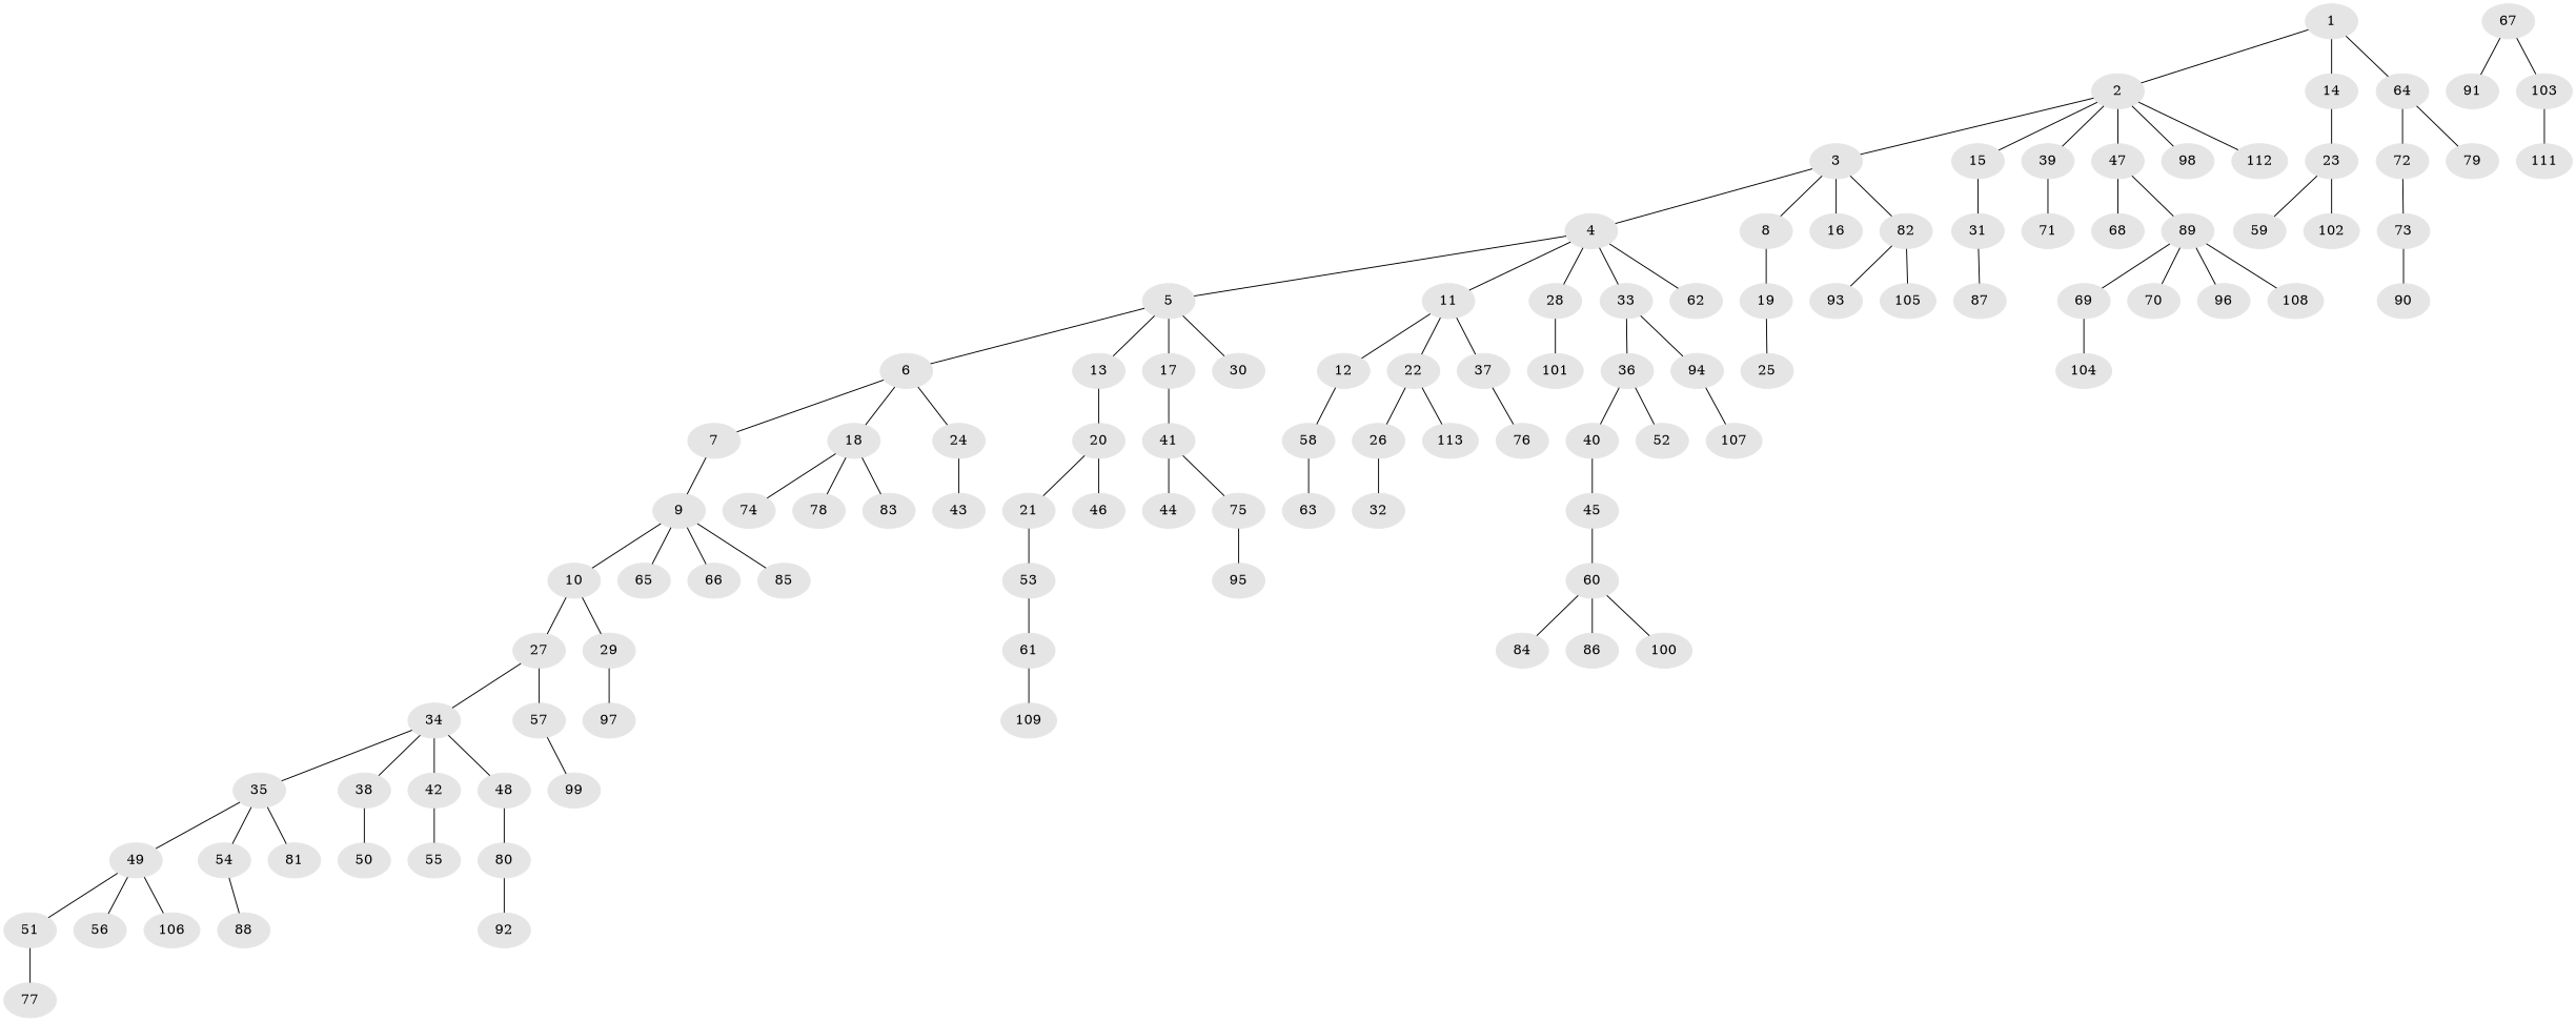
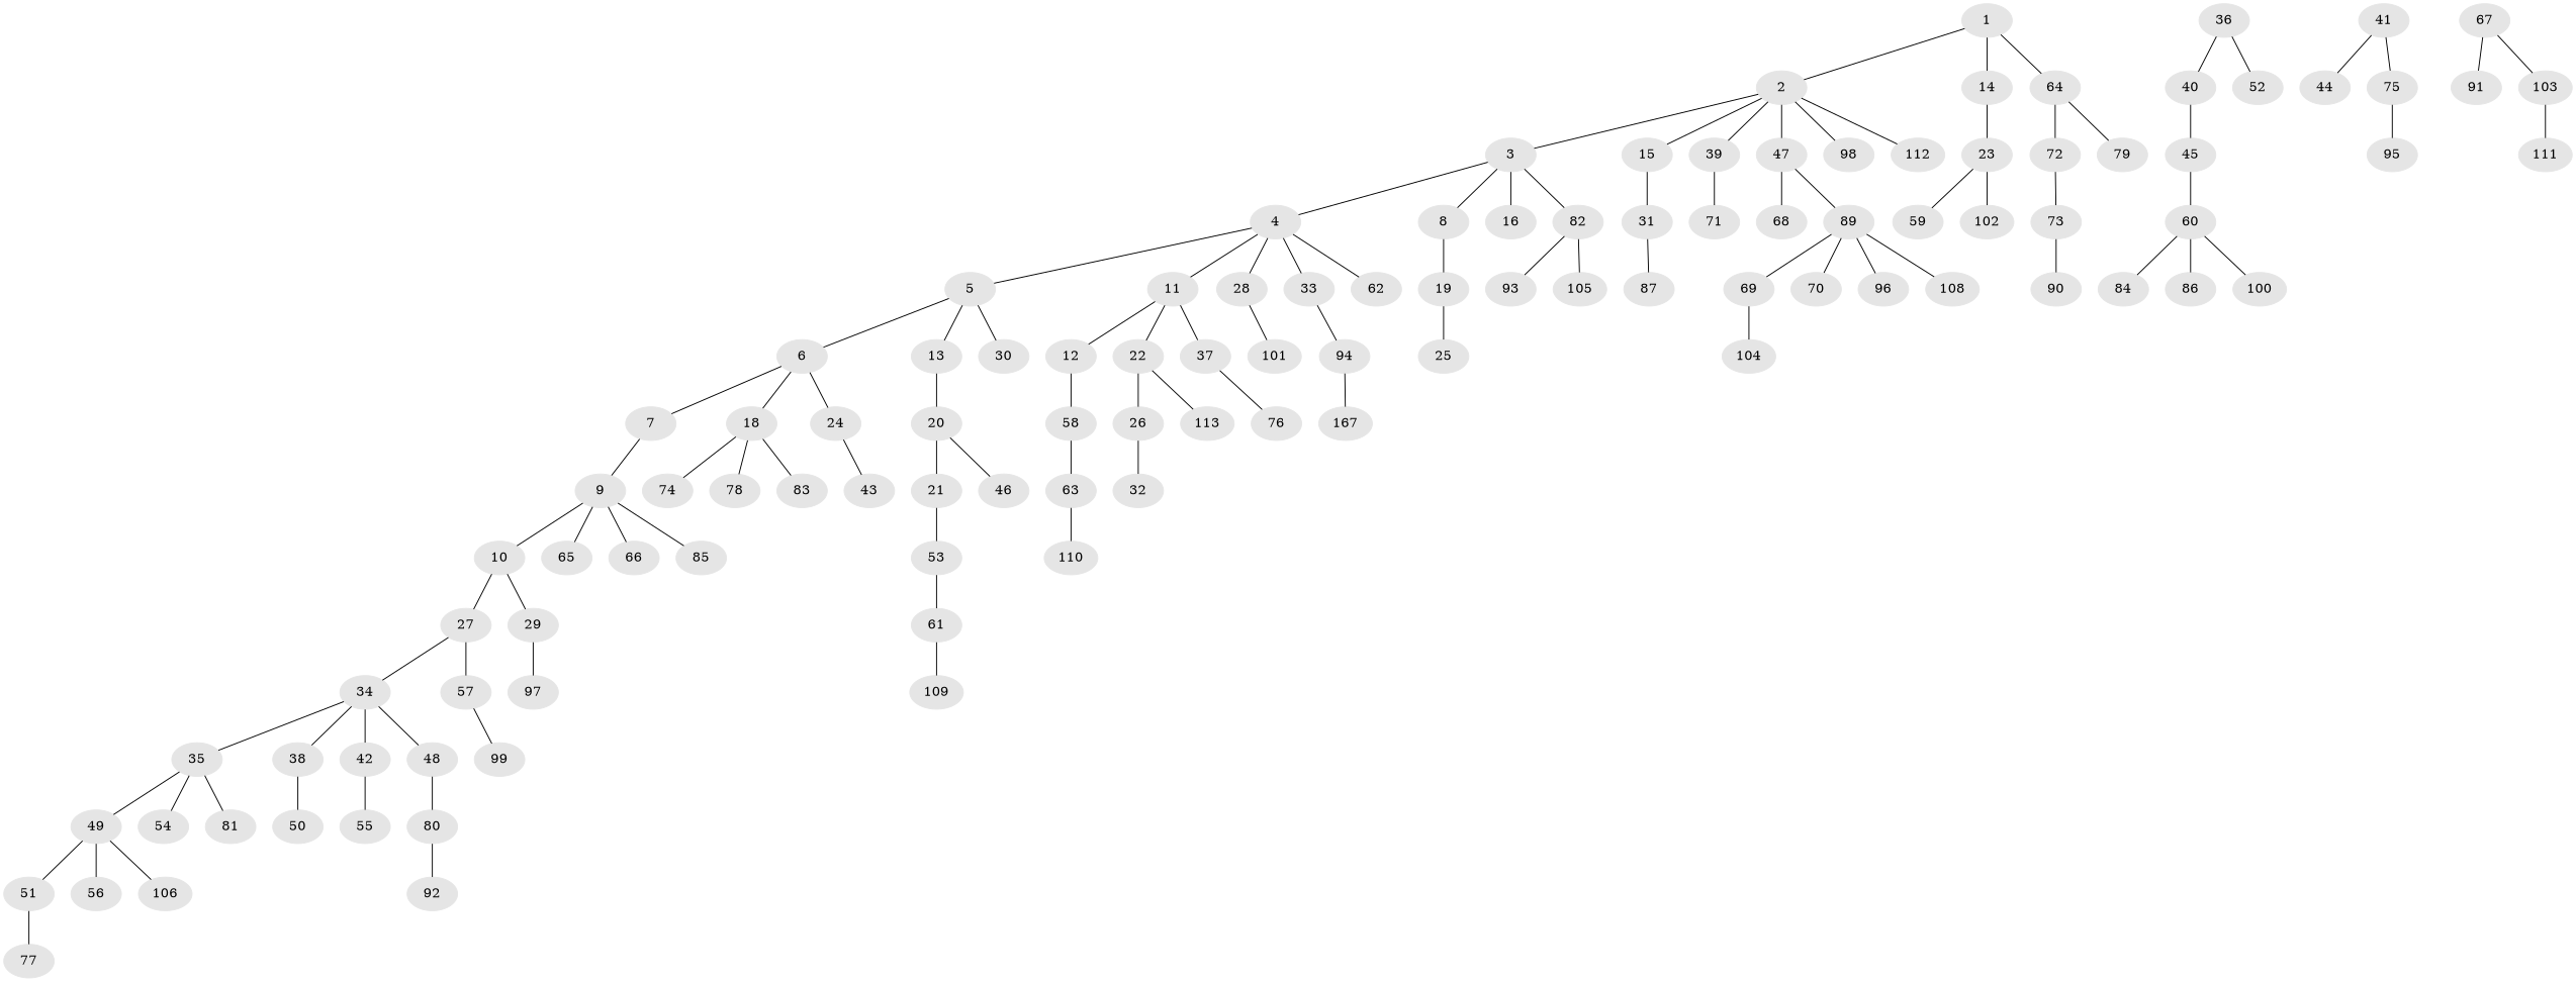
  graph {
    node [color=gray90 style=filled]
    1
    2
    14
    64
    3
    15
    39
    47
    98
    112
    23
    72
    79
    4
    8
    16
    82
    31
    71
    68
    89
    5
    11
    28
    33
    62
    19
    93
    105
    6
    13
-   17
    30
    12
    22
    37
    101
    36
    94
    7
    18
    24
    20
    41
    9
    74
    78
    83
    43
    10
    65
    66
    85
    25
    27
    29
    34
    57
    97
    58
    26
    113
    76
    63
    21
    46
    59
    102
    87
    44
    75
    53
    61
    32
    35
    38
    42
    48
    99
    67
    91
    103
    40
    52
-   107
+   107 [label=167]
    49
    54
    81
    50
    55
    80
    51
    56
    106
-   88
    45
    60
    95
    84
    86
    100
    69
    70
    96
    108
    92
    77
    109
+   110
    73
    111
    104
    90
    1 -- 2
    1 -- 14
    1 -- 64
    2 -- 3
    2 -- 15
    2 -- 39
    2 -- 47
    2 -- 98
    2 -- 112
    14 -- 23
    64 -- 72
    64 -- 79
    3 -- 4
    3 -- 8
    3 -- 16
    3 -- 82
    15 -- 31
    39 -- 71
    47 -- 68
    47 -- 89
    23 -- 59
    23 -- 102
    72 -- 73
    4 -- 5
    4 -- 11
    4 -- 28
    4 -- 33
    4 -- 62
    8 -- 19
    82 -- 93
    82 -- 105
    31 -- 87
    89 -- 69
    89 -- 70
    89 -- 96
    89 -- 108
    5 -- 6
    5 -- 13
-   5 -- 17
    5 -- 30
    11 -- 12
    11 -- 22
    11 -- 37
    28 -- 101
-   33 -- 36
    33 -- 94
    19 -- 25
    6 -- 7
    6 -- 18
    6 -- 24
    13 -- 20
-   17 -- 41
    12 -- 58
    22 -- 26
    22 -- 113
    37 -- 76
    36 -- 40
    36 -- 52
    94 -- 107
    7 -- 9
    18 -- 74
    18 -- 78
    18 -- 83
    24 -- 43
    20 -- 21
    20 -- 46
    41 -- 44
    41 -- 75
    9 -- 10
    9 -- 65
    9 -- 66
    9 -- 85
    10 -- 27
    10 -- 29
    27 -- 34
    27 -- 57
    29 -- 97
    34 -- 35
    34 -- 38
    34 -- 42
    34 -- 48
    57 -- 99
    58 -- 63
    26 -- 32
+   63 -- 110
    21 -- 53
    75 -- 95
    53 -- 61
    61 -- 109
    35 -- 49
    35 -- 54
    35 -- 81
    38 -- 50
    42 -- 55
    48 -- 80
    67 -- 91
    67 -- 103
    103 -- 111
    40 -- 45
    49 -- 51
    49 -- 56
    49 -- 106
-   54 -- 88
    80 -- 92
    51 -- 77
    45 -- 60
    60 -- 84
    60 -- 86
    60 -- 100
    69 -- 104
    73 -- 90
  }
